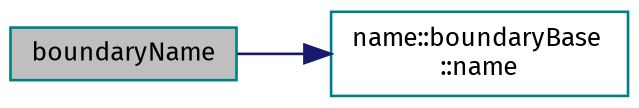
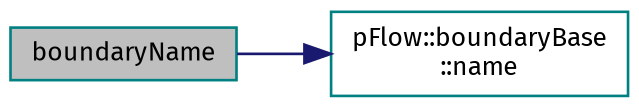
  digraph {
    rankdir=LR
    fontname="Fira Sans"
    node [color=teal fontname="Fira Sans" fontsize=10 shape=record style=filled]
    n1 [fillcolor=grey75 fontcolor=black height=0.2 label=boundaryName width=0.4]
-   n2 [fillcolor=white height=0.2 label="name::boundaryBase\l::name" width=0.4]
+   n2 [fillcolor=white height=0.2 label="pFlow::boundaryBase\l::name" width=0.4]
    n1 -> n2 [color=midnightblue fontname="Fira Sans" fontsize=10 labelfontname=Helvetica labelfontsize=10 style=solid]
  }
